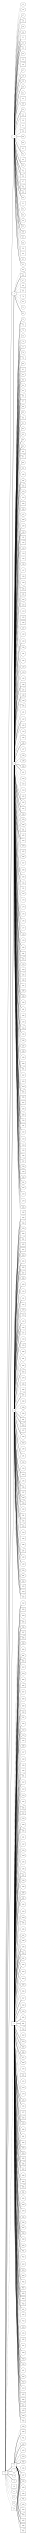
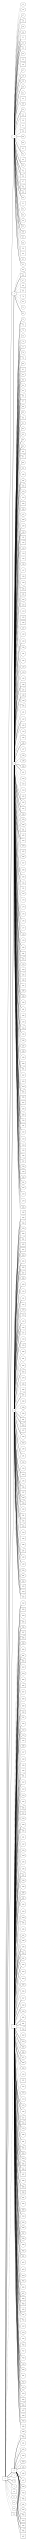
  graph {
    fontname="Source Code Pro"
    rankdir=LR
    node [fontname="Source Code Pro" shape=folder]
    edge [fontname="Source Code Pro" style=solid]
    1 [shape=octagon]
    0
    2 [shape=octagon]
    3 [shape=circle]
    4 [shape=circle]
    5
    6
    7 [shape=octagon]
    8 [shape=circle]
    9 [shape=octagon]
    10
    11 [shape=octagon]
    12 [shape=circle]
    13 [shape=circle]
    14
    15 [shape=octagon]
    16 [shape=octagon]
    17 [shape=circle]
    18
    19 [shape=circle]
    20 [shape=octagon]
    21
    22 [shape=octagon]
    23
    24 [shape=circle]
    25
    26
    27 [shape=circle]
    28 [shape=octagon]
    29 [shape=octagon]
    30 [shape=circle]
    31 [shape=circle]
    32
    33 [shape=octagon]
    34 [shape=circle]
    35
    36
    37
    38
    39 [shape=circle]
    40 [shape=circle]
    41
    42 [shape=circle]
    43
    44 [shape=circle]
    45
    46
    47
    48
    49
    50 [shape=circle]
    51
    52 [shape=circle]
    53 [shape=circle]
    54 [shape=octagon]
    55 [shape=circle]
    56 [shape=octagon]
    57 [shape=octagon]
    58 [shape=circle]
    59
    60
    61 [shape=octagon]
    62 [shape=octagon]
    64 [shape=octagon]
    66
    67 [shape=octagon]
    68
    69
    70
    65 [shape=octagon]
    71 [shape=circle]
    63 [shape=circle]
    72 [shape=circle]
    73
    74 [shape=octagon]
    75 [shape=circle]
    76 [shape=octagon]
    77 [shape=octagon]
    78 [shape=circle]
    79
    80 [shape=circle]
    81
    82 [shape=octagon]
    83 [shape=octagon]
    84 [shape=octagon]
    85 [shape=octagon]
    86
    87
    88 [shape=octagon]
    89 [shape=circle]
    90
    91 [shape=octagon]
    92 [shape=circle]
    93 [shape=octagon]
    94 [shape=circle]
    95 [shape=circle]
    96
    97
    98 [shape=circle]
    99 [shape=octagon]
    100 [shape=circle]
    101 [shape=octagon]
    102
    103 [shape=octagon]
    104 [shape=circle]
    105
    106 [shape=octagon]
    107 [shape=octagon]
    108 [shape=octagon]
    109 [shape=circle]
    110 [shape=octagon]
    111
    112
    113 [shape=octagon]
    114
    115
    116 [shape=octagon]
    117 [shape=circle]
    118
    119 [shape=circle]
    120
    121
    122 [shape=octagon]
    123
    124 [shape=circle]
    125
    126
    127 [shape=octagon]
    128 [shape=circle]
    129 [shape=circle]
    130 [shape=octagon]
    131 [shape=circle]
    132 [shape=circle]
    133 [shape=octagon]
    134 [shape=octagon]
    135 [shape=circle]
    136
    137
    138
    139 [shape=octagon]
    140
    141 [shape=circle]
    142 [shape=circle]
    143
    144 [shape=circle]
    145
    146 [shape=octagon]
    147 [shape=circle]
    148 [shape=octagon]
    149 [shape=octagon]
    150 [shape=octagon]
    151 [shape=circle]
    152 [shape=octagon]
    153
    154 [shape=circle]
    155
    156 [shape=circle]
    157
    158 [shape=octagon]
    159 [shape=octagon]
    160 [shape=octagon]
    161
    162
    163
    164 [shape=octagon]
    165
    166 [shape=octagon]
    167 [shape=circle]
    168 [shape=circle]
    169 [shape=circle]
    170
    171
    172 [shape=octagon]
    173 [shape=circle]
    174 [shape=circle]
    175 [shape=circle]
    176 [shape=circle]
    177 [shape=circle]
    178 [shape=octagon]
    179 [shape=circle]
    180 [shape=circle]
    181
    182
    183 [shape=octagon]
    184
    185
    186
    187
    188 [shape=octagon]
    189 [shape=octagon]
    190 [shape=circle]
    191 [shape=circle]
    192
    193 [shape=circle]
    194
    195 [shape=circle]
    196 [shape=octagon]
    197 [shape=octagon]
    198 [shape=octagon]
    199 [shape=circle]
    200
    201
    202 [shape=circle]
    203
    204 [shape=octagon]
    205
    206
    207
    208 [shape=circle]
    209
    210
    211
    212 [shape=circle]
    213 [shape=circle]
    214
    215
    216
    217
    218 [shape=octagon]
    219
    220 [shape=octagon]
    221 [shape=octagon]
    222 [shape=octagon]
    223 [shape=circle]
    224 [shape=circle]
    225 [shape=octagon]
    226
    256
    258
    259 [shape=octagon]
    260
    261
    262
    257
    264 [shape=octagon]
    265 [shape=circle]
    266
    267
    268 [shape=octagon]
    269 [shape=circle]
    270 [shape=circle]
    271 [shape=circle]
    272
    273 [shape=octagon]
    274
    275 [shape=circle]
    276
    277
    278 [shape=circle]
    279
    280 [shape=circle]
    281 [shape=circle]
    282 [shape=circle]
    n254 [label=583]
    284 [shape=circle]
    285
    286
    287
    288 [shape=circle]
    289 [shape=octagon]
    290 [shape=circle]
    291
    263
    227
    228 [shape=circle]
    n266 [label=929 shape=octagon]
    230 [shape=circle]
    231 [shape=circle]
    232 [shape=octagon]
    233 [shape=circle]
    234
    235 [shape=circle]
    236
    237
    238 [shape=octagon]
    239
    240 [shape=circle]
    241
    242
    243
    244 [shape=circle]
    245
    246 [shape=circle]
    247
    248 [shape=circle]
    249 [shape=circle]
    250 [shape=octagon]
    251 [shape=octagon]
    252 [shape=octagon]
    253
    254
    255
    292 [shape=circle]
    293
    294 [shape=circle]
    295
    296 [shape=octagon]
    297
    298
    299 [shape=octagon]
    300 [shape=circle]
    301 [shape=octagon]
    302
    303 [shape=circle]
    304 [shape=octagon]
    305 [shape=circle]
    306
    307 [shape=circle]
    308 [shape=circle]
    309 [shape=circle]
    310
    311 [shape=octagon]
    312 [shape=circle]
    313 [shape=octagon]
    314 [shape=octagon]
    315
    316 [shape=octagon]
    317 [shape=circle]
    318 [shape=circle]
    319
    320
    321
    322 [shape=circle]
    323 [shape=circle]
    324 [shape=octagon]
    325 [shape=circle]
    326
    327
    328 [shape=octagon]
    329 [shape=circle]
    330
    331 [shape=circle]
    332 [shape=circle]
    333 [shape=octagon]
    334 [shape=octagon]
    335 [shape=circle]
    336 [shape=circle]
    337
    338 [shape=octagon]
    339 [shape=circle]
    340 [shape=octagon]
    341 [shape=octagon]
    342 [shape=circle]
    343 [shape=circle]
    344 [shape=octagon]
    345
    346 [shape=circle]
    347 [shape=octagon]
    348 [shape=octagon]
    349 [shape=circle]
    350
    351 [shape=octagon]
    352 [shape=circle]
    353 [shape=circle]
    354 [shape=circle]
    355 [shape=octagon]
    356 [shape=circle]
    357 [shape=circle]
    358 [shape=circle]
    359 [shape=octagon]
    360 [shape=circle]
    361
    n363 [label=762]
    363 [shape=circle]
    364 [shape=octagon]
    365 [shape=octagon]
    366 [shape=octagon]
    367 [shape=octagon]
+   368 [shape=octagon]
    369 [shape=octagon]
    370 [shape=circle]
    371
    372 [shape=circle]
    373 [shape=octagon]
    374 [shape=circle]
    375 [shape=octagon]
    376 [shape=circle]
    377
    378
    379 [shape=octagon]
    380 [shape=circle]
    381 [shape=circle]
    382
    383 [shape=octagon]
    384 [shape=octagon]
    385
    386
    387
    388 [shape=circle]
    389
    390
    391 [shape=octagon]
    392 [shape=circle]
    393 [shape=octagon]
    394 [shape=circle]
    395 [shape=octagon]
    396 [shape=octagon]
    397 [shape=octagon]
    398 [shape=octagon]
    399 [shape=circle]
    400 [shape=octagon]
    401 [shape=octagon]
    402 [shape=circle]
    403 [shape=circle]
    404 [shape=octagon]
    405 [shape=octagon]
    406 [shape=circle]
    407 [shape=octagon]
    408
    409
    410
    411 [shape=octagon]
    412
    413 [shape=circle]
    414 [shape=octagon]
    415 [shape=circle]
    416
    417 [shape=circle]
    418 [shape=circle]
    419 [shape=octagon]
    420 [shape=octagon]
    421 [shape=circle]
    422 [shape=octagon]
    423 [shape=octagon]
    424 [shape=circle]
    425
    426
    427
    428
    429 [shape=octagon]
    430
    448 [shape=octagon]
    449
    431 [shape=circle]
    432 [shape=octagon]
    433 [shape=circle]
    434 [shape=octagon]
    435 [shape=octagon]
    436 [shape=circle]
    437 [shape=circle]
    438 [shape=octagon]
    439 [shape=circle]
    440
    441 [shape=octagon]
    442 [shape=octagon]
    443
    444
    445
    446
    447
    1 -- 15 [style=dashed]
    1 -- 16 [style=dashed]
    1 -- 17
    1 -- 18
    1 -- 19
    1 -- 20 [style=dashed]
    1 -- 21 [style=bold]
    1 -- 22 [style=bold]
    1 -- 23 [style=bold]
    1 -- 24 [style=dashed]
    1 -- 25 [style=dashed]
    1 -- 26 [style=dashed]
    1 -- 27
    1 -- 28 [style=bold]
    1 -- 29
    1 -- 30 [style=bold]
    1 -- 31 [style=dashed]
    1 -- 32
    1 -- 33 [style=dashed]
    1 -- 34 [style=bold]
    1 -- 35
    1 -- 36 [style=dashed]
    1 -- 37 [style=dashed]
    1 -- 38
    1 -- 39
    1 -- 40 [style=dashed]
    1 -- 41 [style=dashed]
    1 -- 42 [style=bold]
    1 -- 43 [style=dashed]
    1 -- 44 [style=bold]
    1 -- 45 [style=bold]
    1 -- 46 [style=bold]
    1 -- 47 [style=dashed]
    1 -- 48
    1 -- 49 [style=bold]
    1 -- 50 [style=bold]
    1 -- 51 [style=dashed]
    1 -- 52 [style=dashed]
    1 -- 53
    1 -- 54 [style=dashed]
    1 -- 55 [style=bold]
    1 -- 56 [style=bold]
    1 -- 57
    1 -- 58 [style=dashed]
    1 -- 59 [style=dashed]
    1 -- 60
    1 -- 61 [style=dashed]
    1 -- 62 [style=bold]
    0 -- 1
    0 -- 2 [style=bold]
    0 -- 3 [style=bold]
    0 -- 4
    0 -- 5 [style=dashed]
    0 -- 6 [style=bold]
    0 -- 7 [style=bold]
    0 -- 8 [style=bold]
    0 -- 9 [style=bold]
    0 -- 10 [style=dashed]
    0 -- 11 [style=dashed]
    0 -- 12 [style=dashed]
    0 -- 13 [style=dashed]
    0 -- 14 [style=dashed]
    2 -- 64 [style=dashed]
    2 -- 66 [style=bold]
    2 -- 67 [style=dashed]
    2 -- 68 [style=dashed]
    2 -- 69
    2 -- 70 [style=dashed]
    2 -- 65 [style=dashed]
    2 -- 71 [style=dashed]
    2 -- 63 [style=bold]
    3 -- 72 [style=bold]
    3 -- 73 [style=dashed]
    3 -- 74 [style=dashed]
    3 -- 75 [style=dashed]
    3 -- 76
    3 -- 77 [style=bold]
    3 -- 78 [style=dashed]
    3 -- 79 [style=dashed]
    3 -- 80
    3 -- 81
    3 -- 82
    3 -- 83 [style=bold]
    3 -- 84
    3 -- 85 [style=dashed]
    3 -- 86 [style=bold]
    3 -- 87 [style=bold]
    3 -- 88
    3 -- 89
    3 -- 90
    3 -- 91 [style=bold]
    3 -- 92
    3 -- 93
    3 -- 94 [style=bold]
    3 -- 95 [style=bold]
    3 -- 96
    3 -- 97
    3 -- 98
    3 -- 99
    3 -- 100 [style=dashed]
    3 -- 101 [style=bold]
    3 -- 102 [style=bold]
    3 -- 103
    3 -- 104
    3 -- 105
    3 -- 106 [style=dashed]
    3 -- 107 [style=dashed]
    3 -- 108
    3 -- 109 [style=bold]
    3 -- 110 [style=bold]
    3 -- 111 [style=dashed]
    3 -- 112
    3 -- 113
    3 -- 114 [style=dashed]
    3 -- 115
    3 -- 116 [style=dashed]
    3 -- 117
    3 -- 118
    3 -- 119 [style=dashed]
    3 -- 120 [style=dashed]
    3 -- 121
    3 -- 122
    3 -- 123 [style=dashed]
    3 -- 124 [style=dashed]
    3 -- 125 [style=dashed]
    3 -- 126 [style=dashed]
    3 -- 127 [style=dashed]
    3 -- 128
    3 -- 129 [style=bold]
    3 -- 130 [style=dashed]
    3 -- 131
    3 -- 132
    3 -- 133 [style=dashed]
    3 -- 134
    3 -- 135 [style=dashed]
    3 -- 136 [style=bold]
    3 -- 137 [style=dashed]
    3 -- 138 [style=bold]
    3 -- 139 [style=dashed]
    3 -- 140 [style=dashed]
    3 -- 141
    3 -- 142 [style=bold]
    3 -- 143
    3 -- 144 [style=dashed]
    3 -- 145
    3 -- 146 [style=bold]
    3 -- 147 [style=dashed]
    3 -- 148
    3 -- 149 [style=dashed]
    3 -- 150 [style=bold]
    3 -- 151 [style=bold]
    3 -- 152 [style=dashed]
    3 -- 153 [style=dashed]
    3 -- 154 [style=dashed]
    3 -- 155
    3 -- 156 [style=bold]
    3 -- 157 [style=bold]
    3 -- 158 [style=bold]
    3 -- 159
    3 -- 160
    3 -- 161
    3 -- 162
    3 -- 163 [style=bold]
    3 -- 164
    3 -- 165 [style=dashed]
    3 -- 166 [style=dashed]
    3 -- 167 [style=dashed]
    3 -- 168 [style=dashed]
    3 -- 169 [style=bold]
    3 -- 170 [style=bold]
    3 -- 171
    3 -- 172 [style=dashed]
    3 -- 173
    3 -- 174 [style=dashed]
    3 -- 175
    3 -- 176 [style=bold]
    3 -- 177
    3 -- 178 [style=bold]
    3 -- 179 [style=dashed]
    3 -- 180 [style=bold]
    3 -- 181 [style=bold]
    3 -- 182
    3 -- 183
    3 -- 184 [style=dashed]
    3 -- 185
    3 -- 186
    3 -- 187
    3 -- 188 [style=dashed]
    3 -- 189 [style=bold]
    3 -- 190
    3 -- 191 [style=bold]
    3 -- 192 [style=dashed]
    3 -- 193
    3 -- 194 [style=bold]
    3 -- 195 [style=bold]
    3 -- 196
    3 -- 197 [style=dashed]
    3 -- 198 [style=dashed]
    3 -- 199
    3 -- 200 [style=dashed]
    3 -- 201 [style=bold]
    3 -- 202
    3 -- 203 [style=dashed]
    3 -- 204
    3 -- 205 [style=bold]
    3 -- 206 [style=dashed]
    3 -- 207 [style=dashed]
    3 -- 208
    3 -- 209 [style=bold]
    3 -- 210 [style=bold]
    3 -- 211 [style=bold]
    3 -- 212 [style=bold]
    3 -- 213
    3 -- 214
    3 -- 215
    3 -- 216
    3 -- 217
    3 -- 218 [style=dashed]
    3 -- 219
    3 -- 220 [style=dashed]
    3 -- 221 [style=bold]
    3 -- 222
    3 -- 223 [style=bold]
    3 -- 224
    3 -- 225
    3 -- 226 [style=dashed]
    4 -- 256 [style=bold]
    4 -- 258 [style=bold]
    4 -- 259
    4 -- 260
    4 -- 261 [style=dashed]
    4 -- 262
    4 -- 257 [style=bold]
    4 -- 264
    4 -- 265 [style=bold]
    4 -- 266 [style=bold]
    4 -- 267
    4 -- 268 [style=dashed]
    4 -- 269 [style=bold]
    4 -- 270 [style=dashed]
    4 -- 271 [style=bold]
    4 -- 272 [style=dashed]
    4 -- 273
    4 -- 274
    4 -- 275 [style=bold]
    4 -- 276 [style=bold]
    4 -- 277 [style=dashed]
    4 -- 278 [style=bold]
    4 -- 279 [style=dashed]
    4 -- 280
    4 -- 281
    4 -- 282
    4 -- n254 [style=bold]
    4 -- 284
    4 -- 285 [style=dashed]
    4 -- 286
    4 -- 287 [style=bold]
    4 -- 288
    4 -- 289 [style=dashed]
    4 -- 290 [style=dashed]
    4 -- 291 [style=bold]
    4 -- 263 [style=bold]
    4 -- 227 [style=dashed]
    4 -- 228 [style=bold]
    4 -- n266
    4 -- 230 [style=dashed]
    4 -- 231 [style=bold]
    4 -- 232
    4 -- 233 [style=dashed]
    4 -- 234 [style=bold]
    4 -- 235
    4 -- 236 [style=bold]
    4 -- 237
    4 -- 238 [style=bold]
    4 -- 239 [style=bold]
    4 -- 240
    4 -- 241
    4 -- 242 [style=bold]
    4 -- 243
    4 -- 244 [style=dashed]
    4 -- 245
    4 -- 246 [style=dashed]
    4 -- 247
    4 -- 248 [style=bold]
    4 -- 249 [style=bold]
    4 -- 250 [style=dashed]
    4 -- 251 [style=dashed]
    4 -- 252
    4 -- 253
    4 -- 254 [style=bold]
    4 -- 255 [style=bold]
    5 -- 292 [style=bold]
    5 -- 293
    5 -- 294 [style=dashed]
    5 -- 295 [style=dashed]
    5 -- 296 [style=bold]
    5 -- 297 [style=dashed]
    5 -- 298 [style=dashed]
    5 -- 299
    5 -- 300 [style=dashed]
    5 -- 301 [style=bold]
    5 -- 302 [style=bold]
    5 -- 303 [style=dashed]
    5 -- 304
    5 -- 305
    5 -- 306 [style=dashed]
    5 -- 307
    5 -- 308
    5 -- 309
    5 -- 310 [style=bold]
    5 -- 311
    5 -- 312 [style=bold]
    5 -- 313 [style=bold]
    5 -- 314
    5 -- 315 [style=dashed]
    5 -- 316
    5 -- 317
    5 -- 318
    5 -- 319 [style=dashed]
    5 -- 320
    5 -- 321 [style=bold]
    5 -- 322 [style=bold]
    5 -- 323
    5 -- 324
    5 -- 325 [style=dashed]
    5 -- 326 [style=dashed]
    5 -- 327 [style=dashed]
    5 -- 328 [style=dashed]
    5 -- 329 [style=bold]
    5 -- 330 [style=dashed]
    5 -- 331
    5 -- 332
    5 -- 333
    5 -- 334 [style=dashed]
    5 -- 335
    5 -- 336
    5 -- 337 [style=bold]
    5 -- 338
    5 -- 339
    5 -- 340
    5 -- 341 [style=bold]
    5 -- 342 [style=dashed]
    5 -- 343
    5 -- 344 [style=dashed]
    5 -- 345 [style=dashed]
    5 -- 346 [style=dashed]
    5 -- 347
    5 -- 348
    5 -- 349 [style=bold]
    5 -- 350 [style=bold]
    5 -- 351 [style=bold]
    5 -- 352 [style=bold]
    5 -- 353
    5 -- 354
    5 -- 355
    5 -- 356
    5 -- 357 [style=bold]
    5 -- 358 [style=bold]
    5 -- 359 [style=dashed]
    5 -- 360 [style=bold]
    5 -- 361 [style=bold]
    5 -- n363
    5 -- 363 [style=dashed]
    5 -- 364 [style=bold]
    5 -- 365 [style=bold]
    5 -- 366
    5 -- 367 [style=bold]
+   5 -- 368 [style=bold]
    5 -- 369
    5 -- 370 [style=dashed]
    5 -- 371 [style=dashed]
    5 -- 372 [style=dashed]
    5 -- 373 [style=dashed]
    5 -- 374
    5 -- 375 [style=bold]
    5 -- 376 [style=bold]
    5 -- 377 [style=dashed]
    5 -- 378
    5 -- 379 [style=bold]
    5 -- 380
    5 -- 381 [style=bold]
    5 -- 382
    5 -- 383 [style=bold]
    5 -- 384 [style=bold]
    5 -- 385
    5 -- 386 [style=bold]
    5 -- 387 [style=bold]
    5 -- 388 [style=dashed]
    5 -- 389 [style=bold]
    5 -- 390 [style=dashed]
    5 -- 391 [style=dashed]
    5 -- 392 [style=dashed]
    5 -- 393 [style=dashed]
    5 -- 394 [style=bold]
    5 -- 395 [style=dashed]
    5 -- 396
    5 -- 397 [style=dashed]
    5 -- 398 [style=bold]
    5 -- 399 [style=bold]
    5 -- 400
    5 -- 401 [style=bold]
    5 -- 402 [style=dashed]
    5 -- 403 [style=dashed]
    5 -- 404
    5 -- 405 [style=dashed]
    5 -- 406 [style=bold]
    5 -- 407 [style=dashed]
    5 -- 408 [style=bold]
    5 -- 409 [style=bold]
    5 -- 410
    5 -- 411 [style=bold]
    5 -- 412 [style=dashed]
    5 -- 413 [style=dashed]
    5 -- 414 [style=dashed]
    5 -- 415 [style=dashed]
    5 -- 416 [style=dashed]
    5 -- 417 [style=dashed]
    5 -- 418 [style=bold]
    5 -- 419 [style=bold]
    5 -- 420 [style=bold]
    5 -- 421
    5 -- 422
    5 -- 423 [style=bold]
    5 -- 424 [style=bold]
    5 -- 425
    5 -- 426 [style=dashed]
    5 -- 427
    5 -- 428 [style=dashed]
    5 -- 429
    5 -- 430 [style=bold]
    6 -- 448 [style=dashed]
    6 -- 449 [style=bold]
    6 -- 431 [style=dashed]
    6 -- 432 [style=bold]
    6 -- 433
    6 -- 434
    6 -- 435 [style=bold]
    6 -- 436 [style=dashed]
    6 -- 437 [style=bold]
    6 -- 438 [style=bold]
    6 -- 439 [style=dashed]
    6 -- 440 [style=dashed]
    6 -- 441 [style=dashed]
    6 -- 442 [style=dashed]
    6 -- 443 [style=dashed]
    6 -- 444 [style=bold]
    6 -- 445 [style=bold]
    6 -- 446 [style=bold]
    6 -- 447
  }
